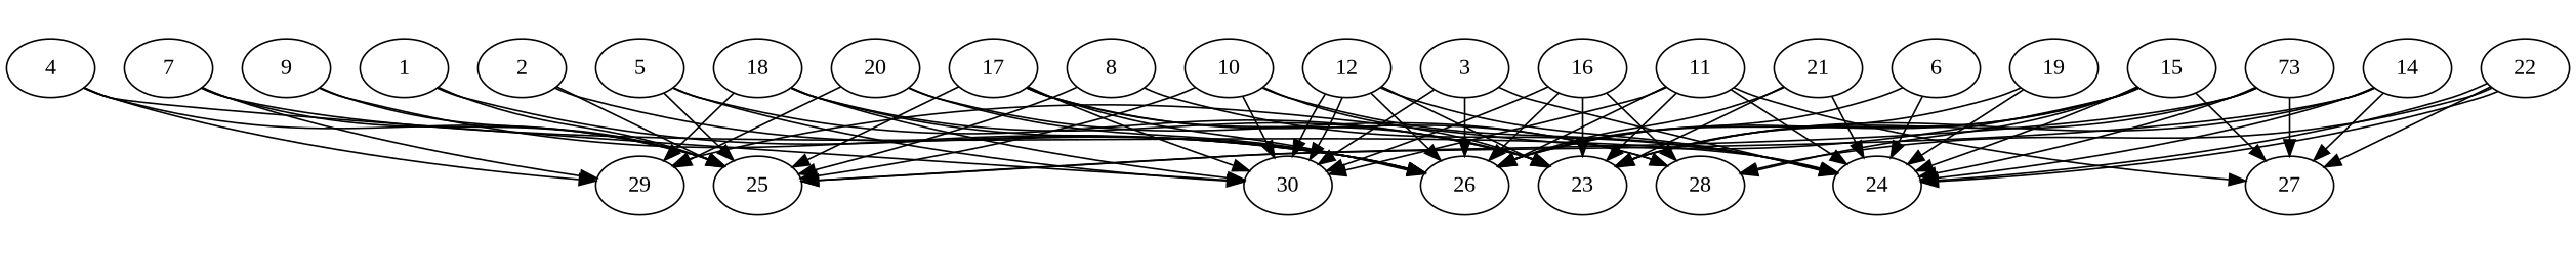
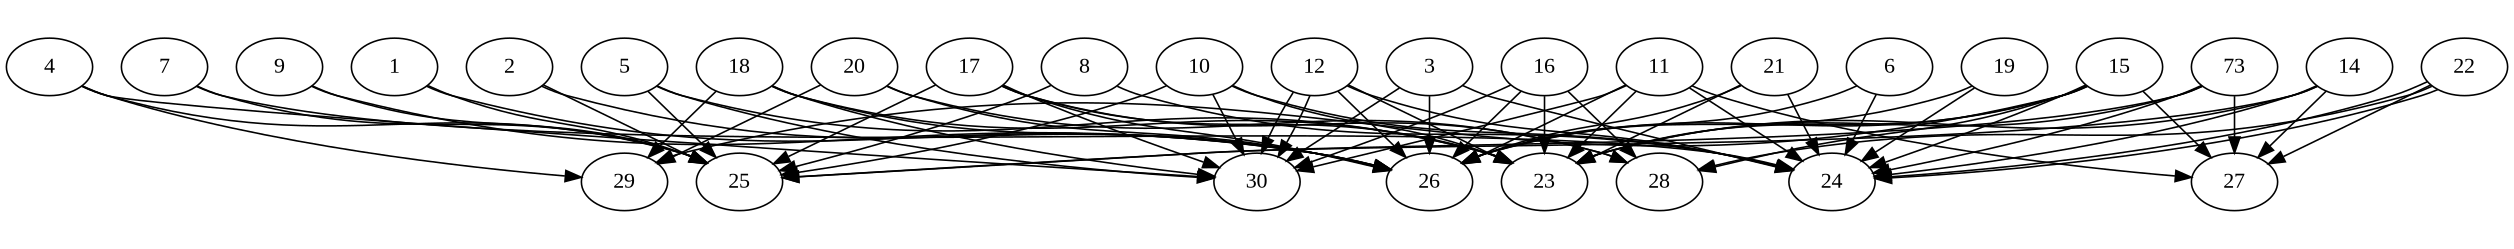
  digraph {
    fontname="Liberation Serif"
    node [alpha=0.14 fontname="Liberation Serif"]
    edge [fontname="Liberation Serif"]
    1 [alpha=0.18 expect_size=26597376]
    25 [alpha=0.19 expect_size=28422144]
    26 [expect_size=8201216]
    2 [alpha=0.07 expect_size=33897472]
    3 [alpha=0.06 expect_size=9228288]
    24 [alpha=0.04 expect_size=42208256]
    30 [alpha=0.17 expect_size=37137408]
    4 [alpha=0.09 expect_size=51463168]
    29 [alpha=0.10 expect_size=30748672]
    5 [alpha=0.18 expect_size=13279232]
    23 [alpha=0.13 expect_size=12089344]
    6 [alpha=0.13 expect_size=5246976]
    7 [alpha=0.07 expect_size=34080768]
    8 [expect_size=5382144]
    9 [alpha=0.07 expect_size=36699136]
    10 [alpha=0.04 expect_size=21905408]
    11 [alpha=0.06 expect_size=34854912]
    27 [alpha=0.02 expect_size=16518144]
    12 [alpha=0.03 expect_size=30449664]
    n20 [alpha=0.13 expect_size=47115264 label=73]
    14 [expect_size=13436928]
    15 [alpha=0.11 expect_size=33814528]
    28 [alpha=0.09 expect_size=49742848]
    16 [alpha=0.04 expect_size=29002752]
    17 [expect_size=12428288]
    18 [alpha=0.12 expect_size=27873280]
    19 [alpha=0.03 expect_size=14358528]
    20 [alpha=0.12 expect_size=30005248]
    21 [alpha=0.10 expect_size=38607872]
    22 [alpha=0.01 expect_size=6003712]
    1 -> 25
    1 -> 26
    2 -> 25
    2 -> 26
    3 -> 26
    3 -> 24
    3 -> 30
    4 -> 25
    4 -> 30
    4 -> 29
    5 -> 25
    5 -> 30
    5 -> 23
    6 -> 26
    6 -> 24
    7 -> 25
    7 -> 24
-   7 -> 29
    8 -> 25
    8 -> 24
    9 -> 25
    9 -> 26
    10 -> 25
    10 -> 24
    10 -> 30
    10 -> 23
    11 -> 26
    11 -> 24
    11 -> 30
    11 -> 23
    11 -> 27
    12 -> 26
    12 -> 24
    12 -> 30
    12 -> 30
    12 -> 23
    n20 -> 25
    n20 -> 24
    n20 -> 23
    n20 -> 27
    14 -> 25
    14 -> 24
    14 -> 23
    14 -> 27
    15 -> 26
    15 -> 24
    15 -> 29
    15 -> 23
    15 -> 27
    15 -> 28
    16 -> 26
    16 -> 30
    16 -> 23
    16 -> 28
    17 -> 25
    17 -> 26
    17 -> 30
    17 -> 23
    17 -> 28
    18 -> 26
    18 -> 30
    18 -> 29
    18 -> 23
    19 -> 26
    19 -> 24
    20 -> 26
    20 -> 29
    20 -> 28
    21 -> 26
    21 -> 24
    21 -> 23
    22 -> 24
    22 -> 24
    22 -> 27
    22 -> 28
  }
